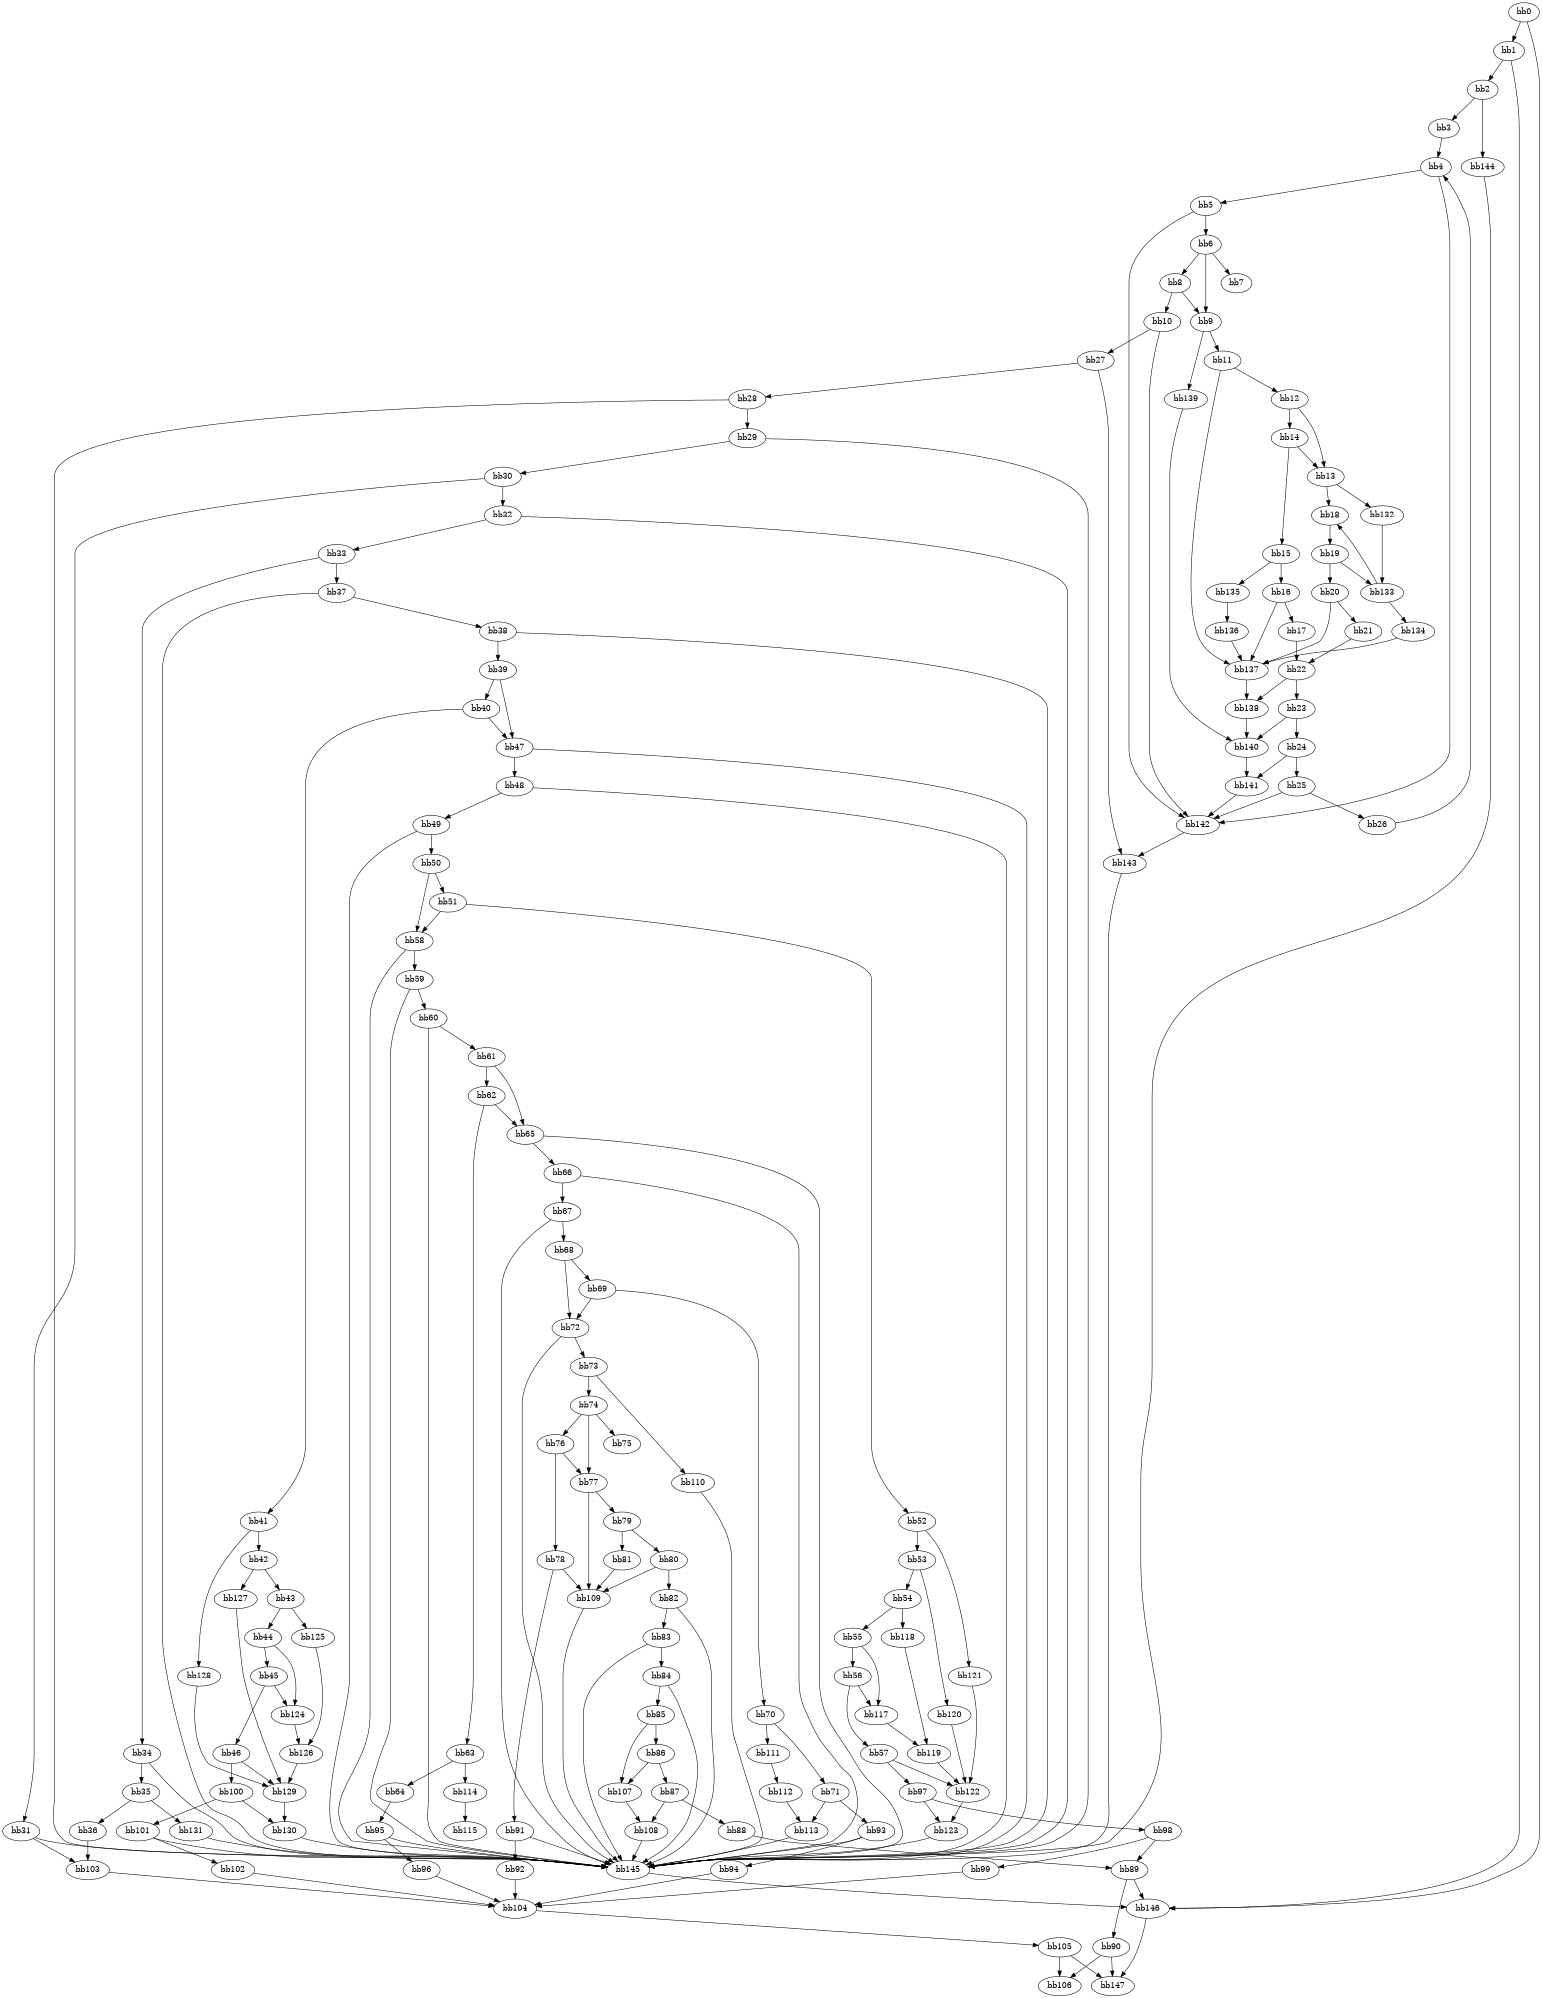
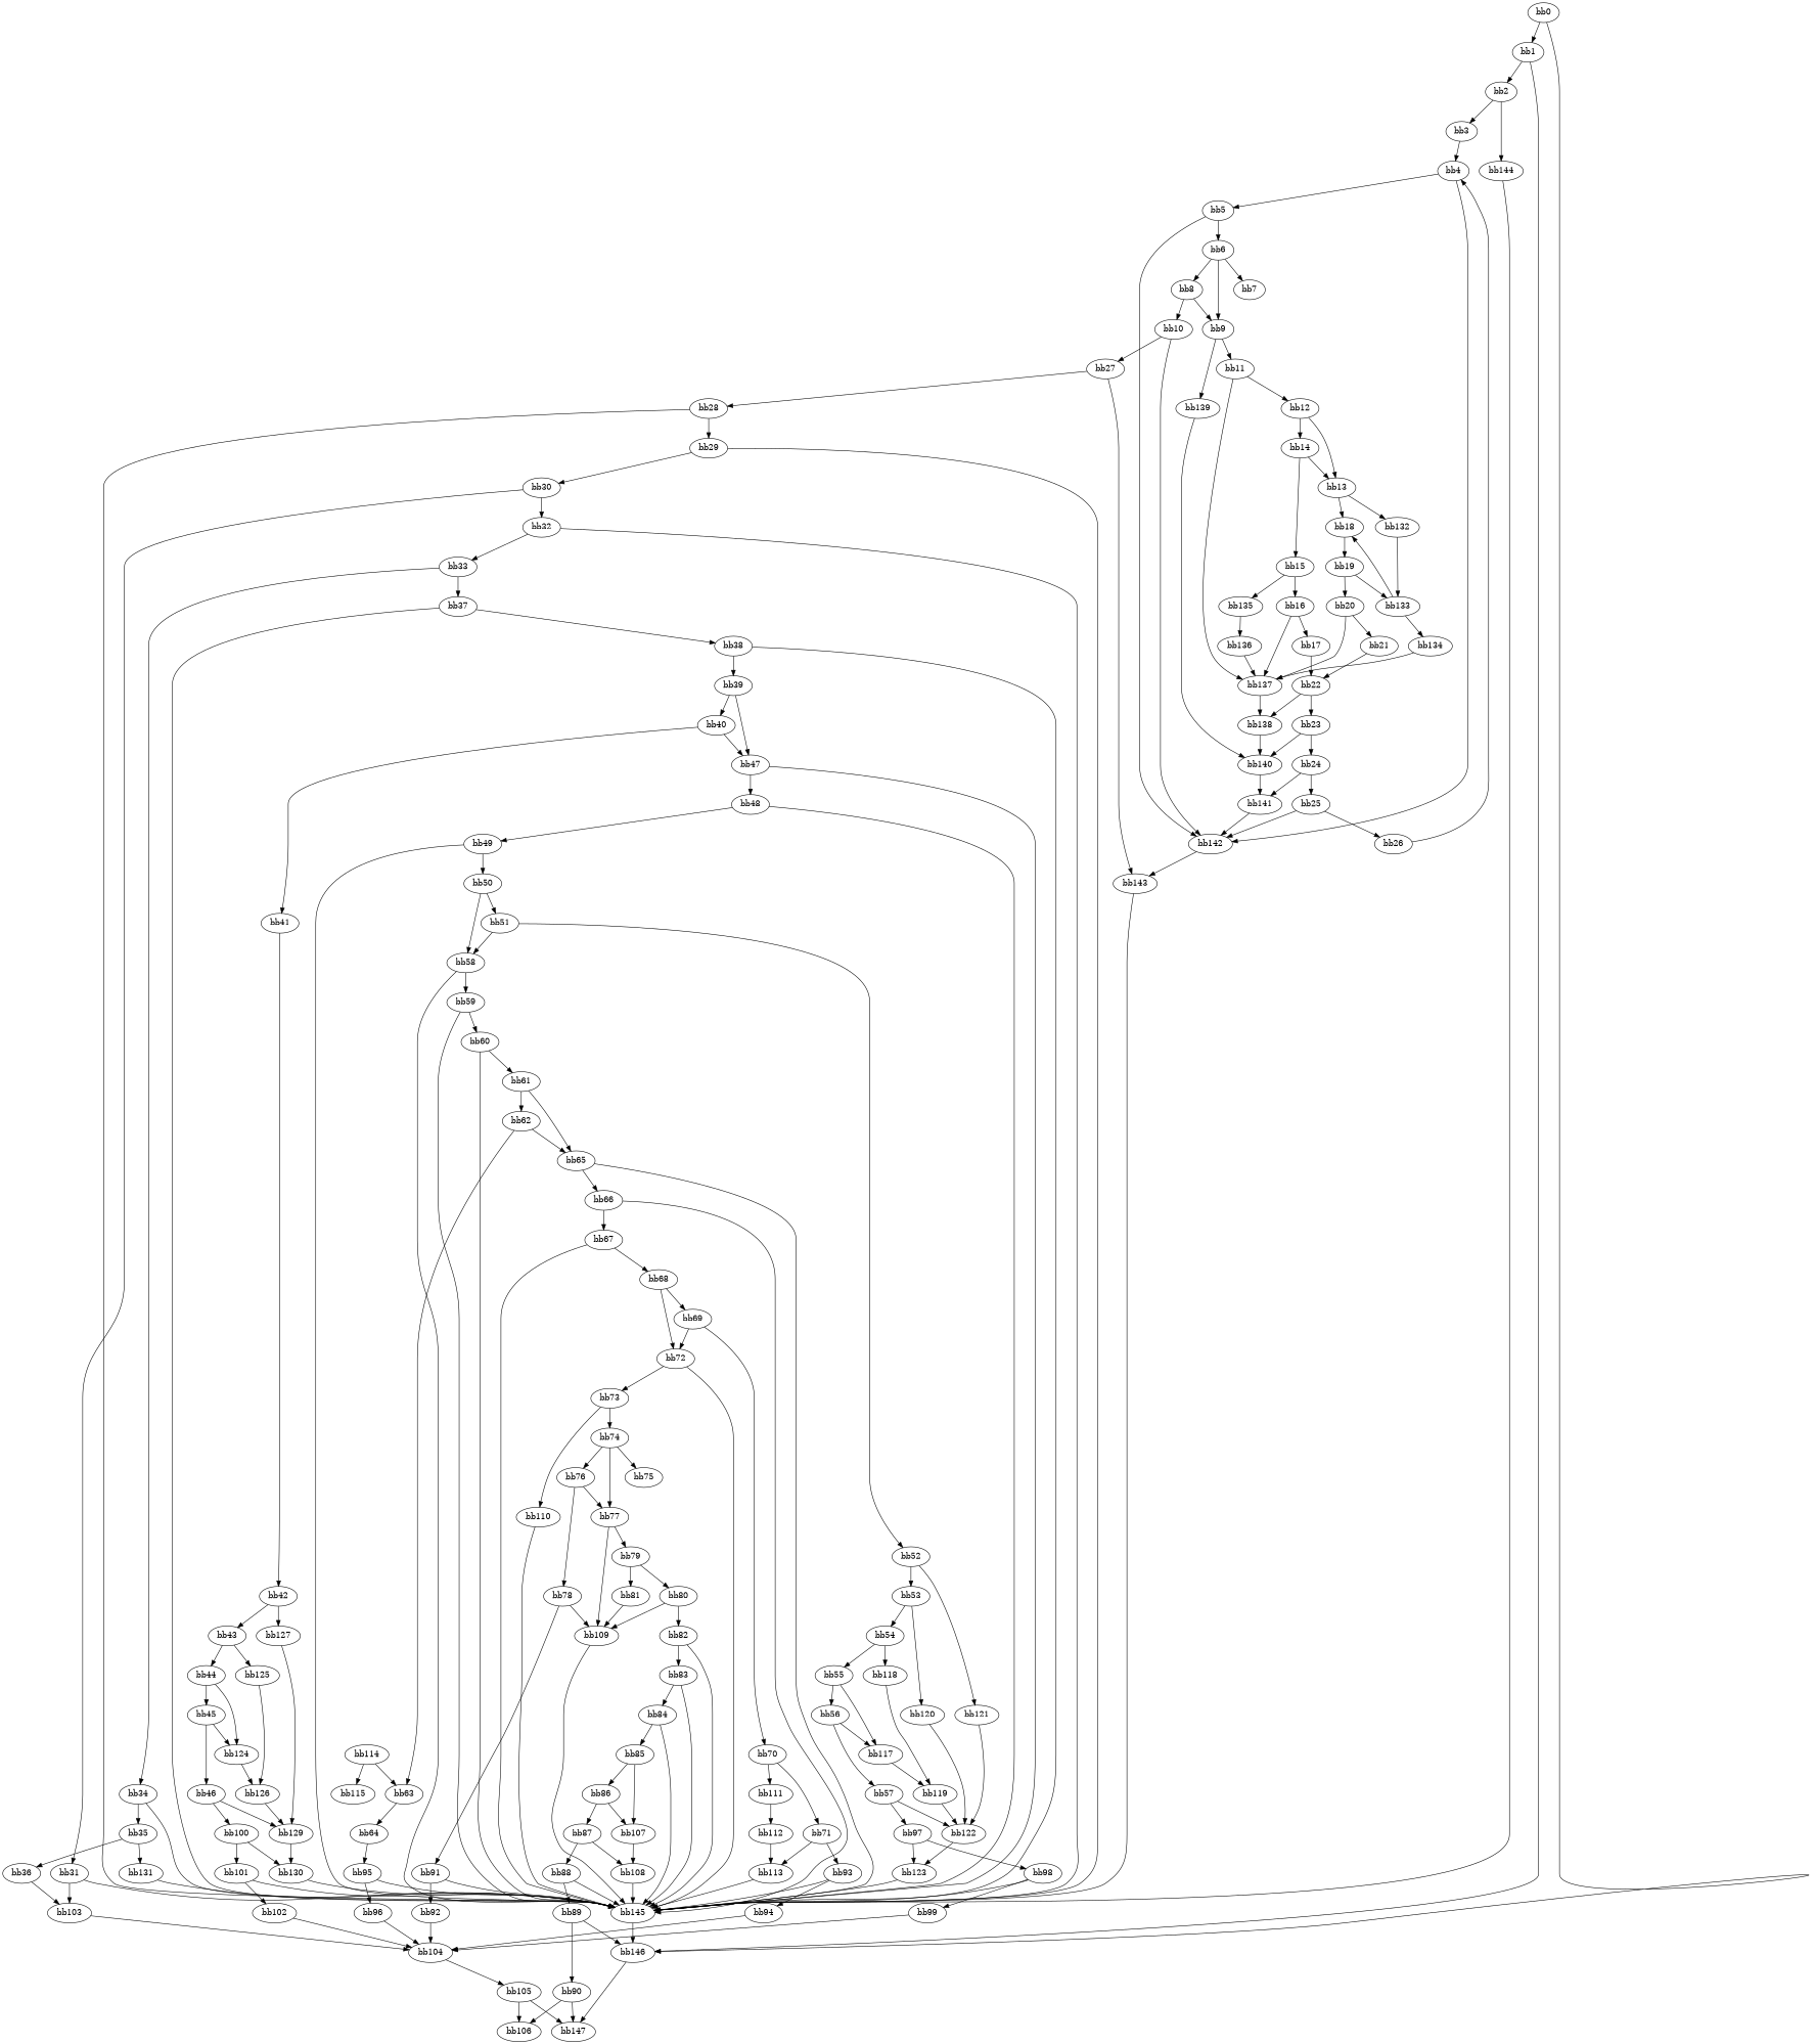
  digraph {
    n1 [label="bb0\l"]
    n2 [label="bb1\l"]
    n3 [label="bb146\l"]
    n4 [label="bb2\l"]
    n5 [label="bb147\l"]
    n6 [label="bb3\l"]
    n7 [label="bb144\l"]
    n8 [label="bb4\l"]
    n9 [label="bb145\l"]
    n10 [label="bb5\l"]
    n11 [label="bb142\l"]
    n12 [label="bb6\l"]
    n13 [label="bb143\l"]
    n14 [label="bb7\l"]
    n15 [label="bb8\l"]
    n16 [label="bb9\l"]
    n17 [label="bb10\l"]
    n18 [label="bb11\l"]
    n19 [label="bb139\l"]
    n20 [label="bb27\l"]
    n21 [label="bb12\l"]
    n22 [label="bb137\l"]
    n23 [label="bb140\l"]
    n24 [label="bb28\l"]
    n25 [label="bb13\l"]
    n26 [label="bb14\l"]
    n27 [label="bb138\l"]
    n28 [label="bb18\l"]
    n29 [label="bb132\l"]
    n30 [label="bb15\l"]
    n31 [label="bb19\l"]
    n32 [label="bb133\l"]
    n33 [label="bb16\l"]
    n34 [label="bb135\l"]
    n35 [label="bb17\l"]
    n36 [label="bb136\l"]
    n37 [label="bb22\l"]
    n38 [label="bb23\l"]
    n39 [label="bb20\l"]
    n40 [label="bb134\l"]
    n41 [label="bb21\l"]
    n42 [label="bb24\l"]
    n43 [label="bb25\l"]
    n44 [label="bb141\l"]
    n45 [label="bb26\l"]
    n46 [label="bb29\l"]
    n47 [label="bb30\l"]
    n48 [label="bb31\l"]
    n49 [label="bb32\l"]
    n50 [label="bb103\l"]
    n51 [label="bb33\l"]
    n52 [label="bb104\l"]
    n53 [label="bb34\l"]
    n54 [label="bb37\l"]
    n55 [label="bb35\l"]
    n56 [label="bb38\l"]
    n57 [label="bb36\l"]
    n58 [label="bb131\l"]
    n59 [label="bb39\l"]
    n60 [label="bb40\l"]
    n61 [label="bb47\l"]
    n62 [label="bb41\l"]
    n63 [label="bb48\l"]
    n64 [label="bb42\l"]
-   n65 [label="bb128\l"]
    n66 [label="bb43\l"]
    n67 [label="bb127\l"]
    n68 [label="bb129\l"]
    n69 [label="bb44\l"]
    n70 [label="bb125\l"]
    n71 [label="bb45\l"]
    n72 [label="bb124\l"]
    n73 [label="bb126\l"]
    n74 [label="bb46\l"]
    n75 [label="bb100\l"]
    n76 [label="bb101\l"]
    n77 [label="bb130\l"]
    n78 [label="bb49\l"]
    n79 [label="bb50\l"]
    n80 [label="bb51\l"]
    n81 [label="bb58\l"]
    n82 [label="bb52\l"]
    n83 [label="bb59\l"]
    n84 [label="bb53\l"]
    n85 [label="bb121\l"]
    n86 [label="bb54\l"]
    n87 [label="bb120\l"]
    n88 [label="bb122\l"]
    n89 [label="bb55\l"]
    n90 [label="bb118\l"]
    n91 [label="bb56\l"]
    n92 [label="bb117\l"]
    n93 [label="bb119\l"]
    n94 [label="bb57\l"]
    n95 [label="bb97\l"]
    n96 [label="bb98\l"]
    n97 [label="bb123\l"]
    n98 [label="bb60\l"]
    n99 [label="bb61\l"]
    n100 [label="bb62\l"]
    n101 [label="bb65\l"]
    n102 [label="bb63\l"]
    n103 [label="bb66\l"]
    n104 [label="bb64\l"]
    n105 [label="bb114\l"]
    n106 [label="bb95\l"]
    n107 [label="bb115\l"]
    n108 [label="bb96\l"]
    n109 [label="bb67\l"]
    n110 [label="bb68\l"]
    n111 [label="bb69\l"]
    n112 [label="bb72\l"]
    n113 [label="bb70\l"]
    n114 [label="bb73\l"]
    n115 [label="bb71\l"]
    n116 [label="bb111\l"]
    n117 [label="bb93\l"]
    n118 [label="bb113\l"]
    n119 [label="bb112\l"]
    n120 [label="bb94\l"]
    n121 [label="bb74\l"]
    n122 [label="bb110\l"]
    n123 [label="bb75\l"]
    n124 [label="bb76\l"]
    n125 [label="bb77\l"]
    n126 [label="bb78\l"]
    n127 [label="bb79\l"]
    n128 [label="bb109\l"]
    n129 [label="bb91\l"]
    n130 [label="bb80\l"]
    n131 [label="bb81\l"]
    n132 [label="bb92\l"]
    n133 [label="bb82\l"]
    n134 [label="bb83\l"]
    n135 [label="bb84\l"]
    n136 [label="bb85\l"]
    n137 [label="bb86\l"]
    n138 [label="bb107\l"]
    n139 [label="bb87\l"]
    n140 [label="bb108\l"]
    n141 [label="bb88\l"]
    n142 [label="bb89\l"]
    n143 [label="bb90\l"]
    n144 [label="bb106\l"]
    n145 [label="bb105\l"]
    n146 [label="bb99\l"]
    n147 [label="bb102\l"]
    n1 -> n2
    n1 -> n3
    n2 -> n3
    n2 -> n4
    n3 -> n5
    n4 -> n6
    n4 -> n7
    n6 -> n8
    n7 -> n9
    n8 -> n10
    n8 -> n11
    n9 -> n3
    n10 -> n11
    n10 -> n12
    n11 -> n13
    n12 -> n14
    n12 -> n15
    n12 -> n16
    n13 -> n9
    n15 -> n16
    n15 -> n17
    n16 -> n18
    n16 -> n19
    n17 -> n11
    n17 -> n20
    n18 -> n21
    n18 -> n22
    n19 -> n23
    n20 -> n13
    n20 -> n24
    n21 -> n25
    n21 -> n26
    n22 -> n27
    n23 -> n44
    n24 -> n9
    n24 -> n46
    n25 -> n28
    n25 -> n29
    n26 -> n25
    n26 -> n30
    n27 -> n23
    n28 -> n31
    n29 -> n32
    n30 -> n33
    n30 -> n34
    n31 -> n32
    n31 -> n39
    n32 -> n28
    n32 -> n40
    n33 -> n22
    n33 -> n35
    n34 -> n36
    n35 -> n37
    n36 -> n22
    n37 -> n27
    n37 -> n38
    n38 -> n23
    n38 -> n42
    n39 -> n22
    n39 -> n41
    n40 -> n22
    n41 -> n37
    n42 -> n43
    n42 -> n44
    n43 -> n11
    n43 -> n45
    n44 -> n11
    n45 -> n8
    n46 -> n9
    n46 -> n47
    n47 -> n48
    n47 -> n49
    n48 -> n9
    n48 -> n50
    n49 -> n9
    n49 -> n51
    n50 -> n52
    n51 -> n53
    n51 -> n54
    n52 -> n145
    n53 -> n9
    n53 -> n55
    n54 -> n9
    n54 -> n56
    n55 -> n57
    n55 -> n58
    n56 -> n9
    n56 -> n59
    n57 -> n50
    n58 -> n9
    n59 -> n60
    n59 -> n61
    n60 -> n61
    n60 -> n62
    n61 -> n9
    n61 -> n63
    n62 -> n64
-   n62 -> n65
    n63 -> n9
    n63 -> n78
    n64 -> n66
    n64 -> n67
-   n65 -> n68
    n66 -> n69
    n66 -> n70
    n67 -> n68
    n68 -> n77
    n69 -> n71
    n69 -> n72
    n70 -> n73
    n71 -> n72
    n71 -> n74
    n72 -> n73
    n73 -> n68
    n74 -> n68
    n74 -> n75
    n75 -> n76
    n75 -> n77
    n76 -> n9
    n76 -> n147
    n77 -> n9
    n78 -> n9
    n78 -> n79
    n79 -> n80
    n79 -> n81
    n80 -> n81
    n80 -> n82
    n81 -> n9
    n81 -> n83
    n82 -> n84
    n82 -> n85
    n83 -> n9
    n83 -> n98
    n84 -> n86
    n84 -> n87
    n85 -> n88
    n86 -> n89
    n86 -> n90
    n87 -> n88
    n88 -> n97
    n89 -> n91
    n89 -> n92
    n90 -> n93
    n91 -> n92
    n91 -> n94
    n92 -> n93
    n93 -> n88
    n94 -> n88
    n94 -> n95
    n95 -> n96
    n95 -> n97
-   n96 -> n142
+   n96 -> n9
    n96 -> n146
    n97 -> n9
    n98 -> n9
    n98 -> n99
    n99 -> n100
    n99 -> n101
    n100 -> n101
    n100 -> n102
    n101 -> n9
    n101 -> n103
    n102 -> n104
-   n102 -> n105
+   n105 -> n102
    n103 -> n9
    n103 -> n109
    n104 -> n106
    n105 -> n107
    n106 -> n9
    n106 -> n108
    n108 -> n52
    n109 -> n9
    n109 -> n110
    n110 -> n111
    n110 -> n112
    n111 -> n112
    n111 -> n113
    n112 -> n9
    n112 -> n114
    n113 -> n115
    n113 -> n116
    n114 -> n121
    n114 -> n122
    n115 -> n117
    n115 -> n118
    n116 -> n119
    n117 -> n9
    n117 -> n120
    n118 -> n9
    n119 -> n118
    n120 -> n52
    n121 -> n123
    n121 -> n124
    n121 -> n125
    n122 -> n9
    n124 -> n125
    n124 -> n126
    n125 -> n127
    n125 -> n128
    n126 -> n128
    n126 -> n129
    n127 -> n130
    n127 -> n131
    n128 -> n9
    n129 -> n9
    n129 -> n132
    n130 -> n128
    n130 -> n133
    n131 -> n128
    n132 -> n52
    n133 -> n9
    n133 -> n134
    n134 -> n9
    n134 -> n135
    n135 -> n9
    n135 -> n136
    n136 -> n137
    n136 -> n138
    n137 -> n138
    n137 -> n139
    n138 -> n140
    n139 -> n140
    n139 -> n141
    n140 -> n9
+   n141 -> n9
    n141 -> n142
    n142 -> n3
    n142 -> n143
    n143 -> n5
    n143 -> n144
    n145 -> n5
    n145 -> n144
    n146 -> n52
    n147 -> n52
  }
